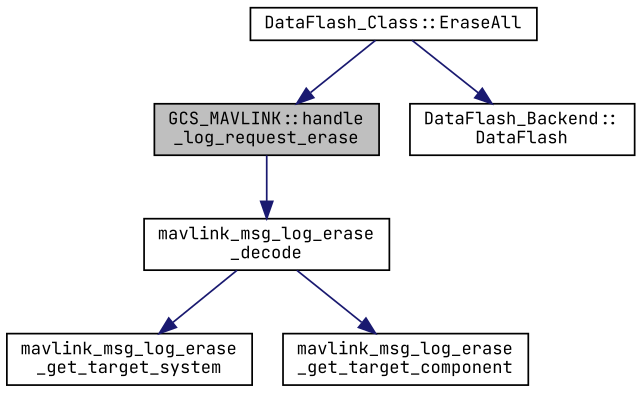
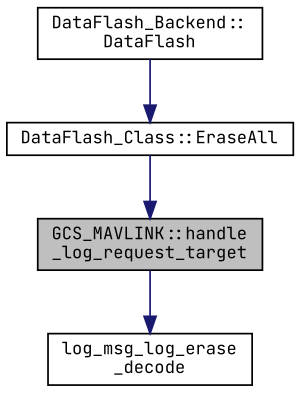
  digraph {
    fontname="JetBrains Mono"
    rankdir=TB
    node [color=black fillcolor=white fontname="JetBrains Mono" fontsize=10 shape=record style=filled]
    edge [color=midnightblue fontname="JetBrains Mono" fontsize=10 labelfontname=Helvetica labelfontsize=10 style=solid]
-   n1 [fillcolor=grey75 fontcolor=black height=0.2 label="GCS_MAVLINK::handle\l_log_request_erase" width=0.4]
-   n2 [height=0.2 label="mavlink_msg_log_erase\l_decode" width=0.4]
-   n3 [height=0.2 label="mavlink_msg_log_erase\l_get_target_system" width=0.4]
-   n4 [height=0.2 label="mavlink_msg_log_erase\l_get_target_component" width=0.4]
+   n1 [fillcolor=grey75 fontcolor=black height=0.2 label="GCS_MAVLINK::handle\l_log_request_target" width=0.4]
+   n2 [height=0.2 label="log_msg_log_erase\l_decode" width=0.4]
    n5 [height=0.2 label="DataFlash_Class::EraseAll" width=0.4]
    n6 [height=0.2 label="DataFlash_Backend::\lDataFlash" width=0.4]
    n1 -> n2
-   n2 -> n3
-   n2 -> n4
    n5 -> n1
-   n5 -> n6
+   n6 -> n5
  }
